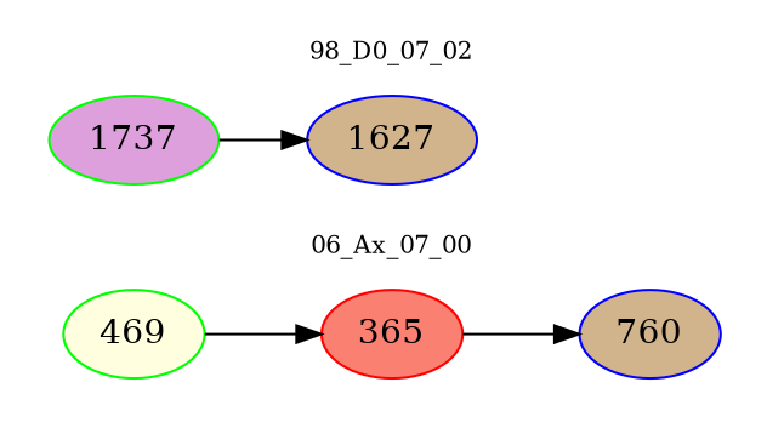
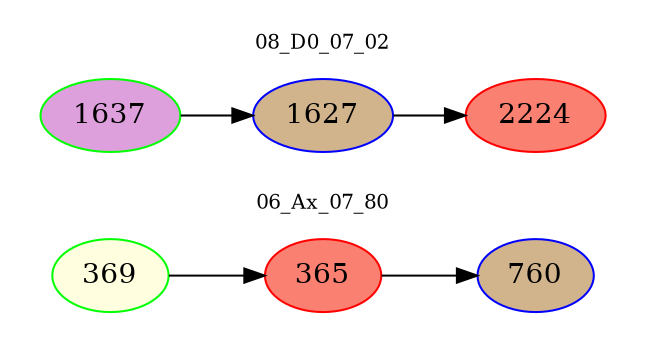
  digraph {
    rankdir=LR
    node [color=green fillcolor=salmon style=filled]
    edge [color=black]
-   n1 [fillcolor=lightyellow label=469]
+   n1 [fillcolor=lightyellow label=369]
    n2 [color=red label=365]
    n3 [color=blue fillcolor=tan label=760]
-   n4 [fillcolor=plum label=1737]
+   n4 [fillcolor=plum label=1637]
    n5 [color=blue fillcolor=tan label=1627]
+   n6 [color=red label=2224]
    subgraph cluster_1 {
      color=white
      fontsize=10
-     label="06_Ax_07_00"
+     label="06_Ax_07_80"
      n1
      n2
      n3
    }
    subgraph cluster_2 {
      color=white
      fontsize=10
-     label="98_D0_07_02"
+     label="08_D0_07_02"
      n4
      n5
+     n6
    }
    n1 -> n2
    n2 -> n3
    n4 -> n5
+   n5 -> n6
  }
